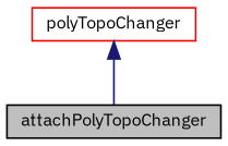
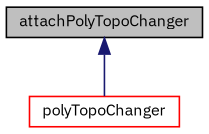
  digraph {
    fontname="IBM Plex Sans"
    node [fontname="IBM Plex Sans" fontsize=10 shape=record]
    n1 [color=black fillcolor=grey75 fontcolor=black height=0.2 label=attachPolyTopoChanger style=filled width=0.4]
    n2 [color=red height=0.2 label=polyTopoChanger width=0.4]
-   n2 -> n1 [color=midnightblue dir=back fontname="IBM Plex Sans" fontsize=10 labelfontname=Helvetica labelfontsize=10 style=solid]
+   n1 -> n2 [color=midnightblue dir=back fontname="IBM Plex Sans" fontsize=10 labelfontname=Helvetica labelfontsize=10 style=solid]
  }
